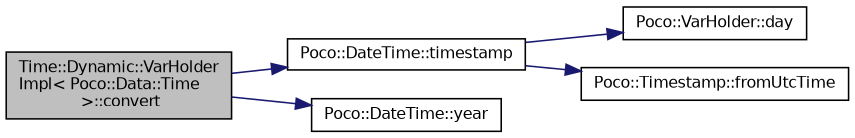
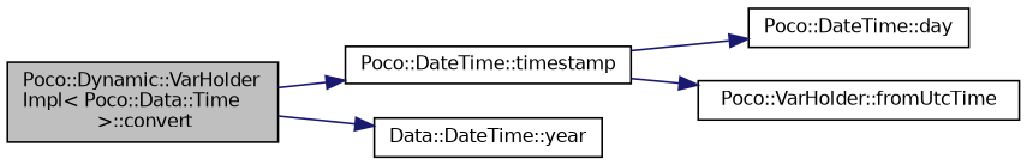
  digraph {
    rankdir=LR
    node [color=black fillcolor=white fontname=Helvetica fontsize=10 shape=record style=filled]
    edge [color=midnightblue fontname=Helvetica fontsize=10 labelfontname=Helvetica labelfontsize=10 style=solid]
-   n1 [fillcolor=grey75 fontcolor=black height=0.2 label="Time::Dynamic::VarHolder\lImpl\< Poco::Data::Time\l \>::convert" width=0.4]
+   n1 [fillcolor=grey75 fontcolor=black height=0.2 label="Poco::Dynamic::VarHolder\lImpl\< Poco::Data::Time\l \>::convert" width=0.4]
    n2 [height=0.2 label="Poco::DateTime::timestamp" width=0.4]
-   n3 [height=0.2 label="Poco::DateTime::year" width=0.4]
-   n4 [height=0.2 label="Poco::VarHolder::day" width=0.4]
-   n5 [height=0.2 label="Poco::Timestamp::fromUtcTime" width=0.4]
+   n3 [height=0.2 label="Data::DateTime::year" width=0.4]
+   n4 [height=0.2 label="Poco::DateTime::day" width=0.4]
+   n5 [height=0.2 label="Poco::VarHolder::fromUtcTime" width=0.4]
    n1 -> n2
    n1 -> n3
    n2 -> n4
    n2 -> n5
  }
